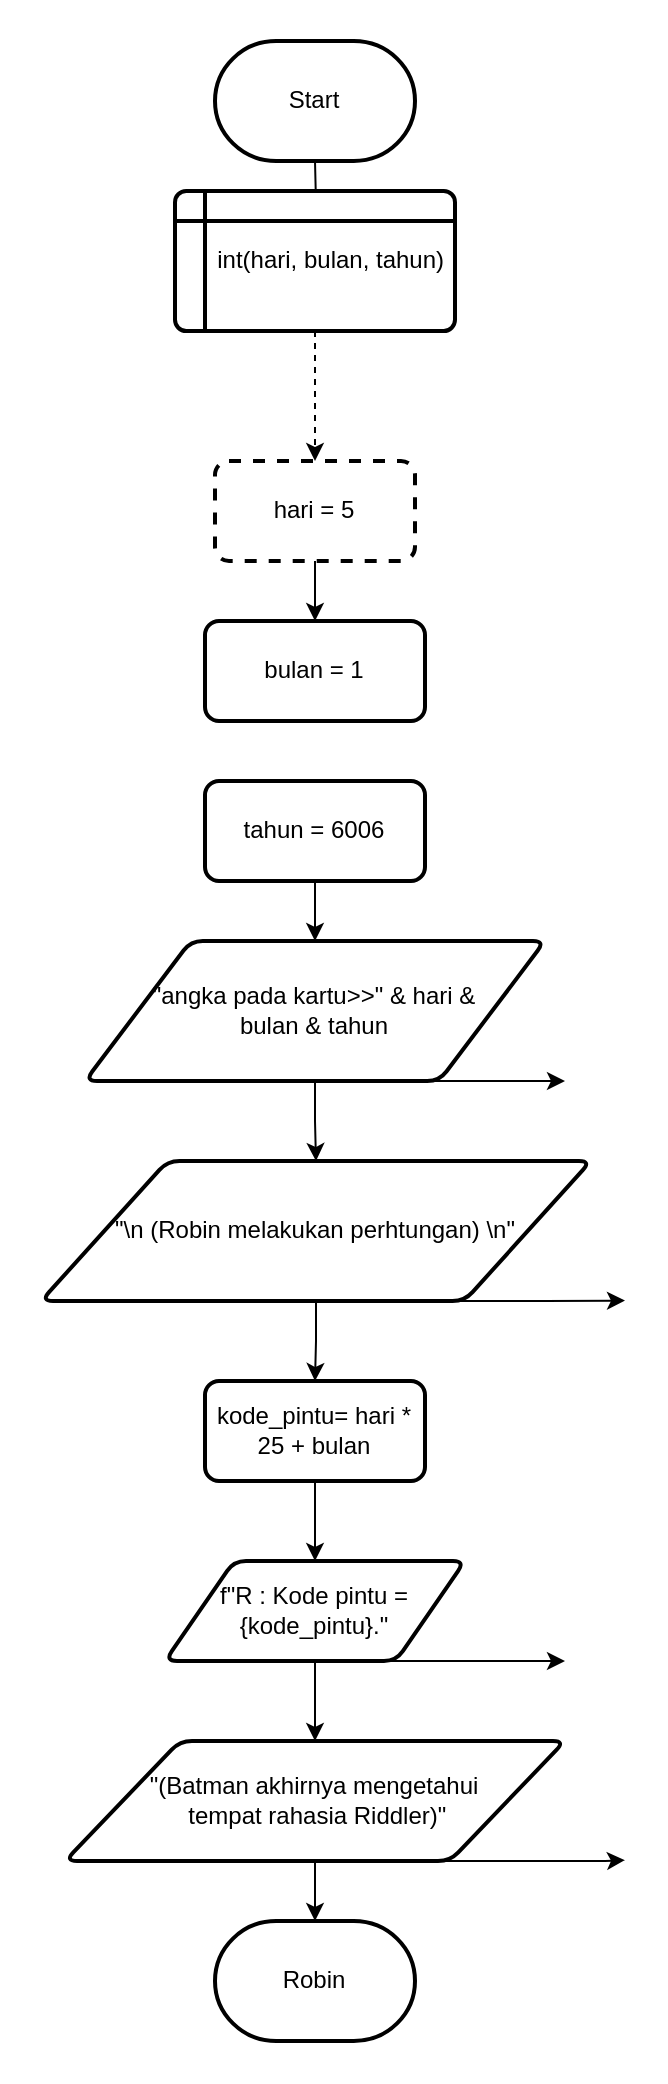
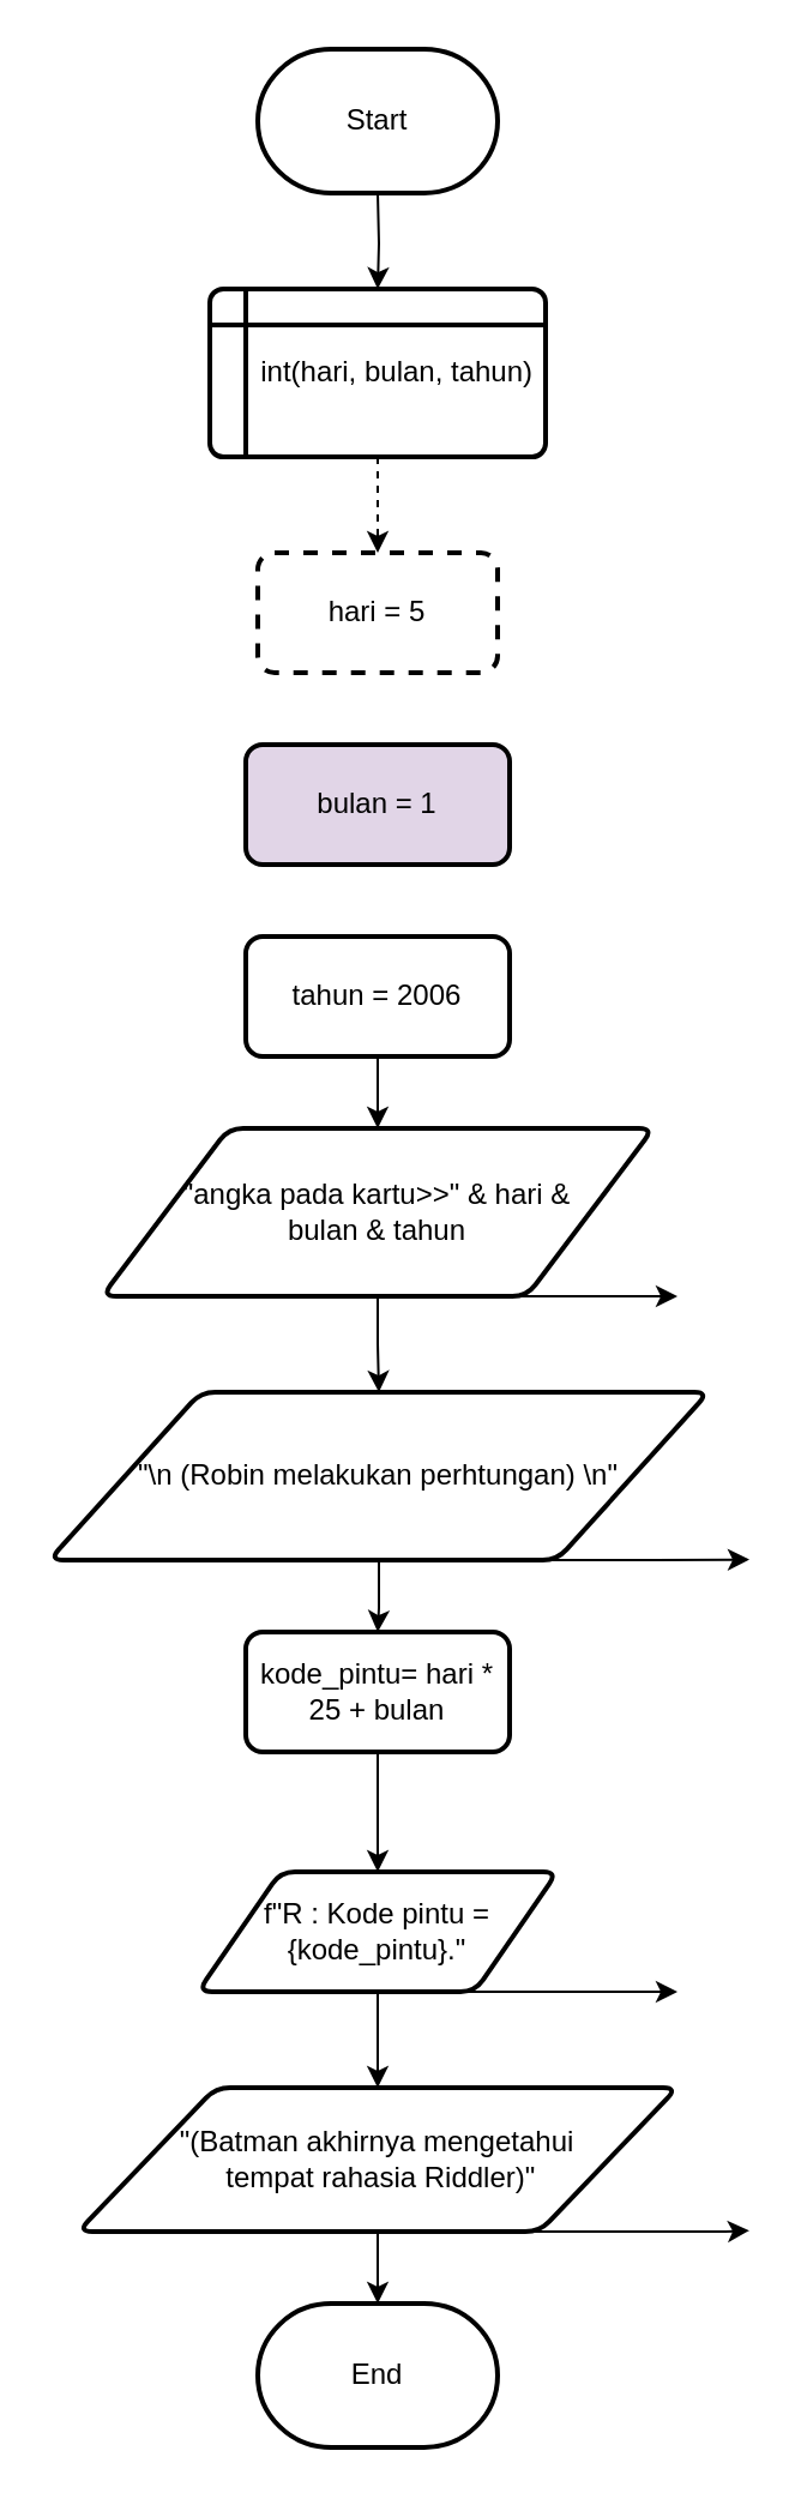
  <mxCell id="0" />
  <mxCell id="1" parent="0" />
  <mxCell id="2" value="" style="edgeStyle=orthogonalEdgeStyle;rounded=0;orthogonalLoop=1;jettySize=auto;html=1;" parent="1" target="9" edge="1"><mxGeometry relative="1" as="geometry"><mxPoint x="157" y="80" as="sourcePoint" /></mxGeometry></mxCell>
- <mxCell id="3" value="" style="edgeStyle=orthogonalEdgeStyle;rounded=0;orthogonalLoop=1;jettySize=auto;html=1;" parent="1" source="4" target="5" edge="1"><mxGeometry relative="1" as="geometry" /></mxCell>
  <mxCell id="4" value="hari = 5" style="rounded=1;whiteSpace=wrap;html=1;absoluteArcSize=1;arcSize=14;strokeWidth=2;dashed=1;" parent="1" vertex="1"><mxGeometry x="107" y="230" width="100" height="50" as="geometry" /></mxCell>
- <mxCell id="5" value="bulan = 1" style="whiteSpace=wrap;html=1;rounded=1;absoluteArcSize=1;arcSize=14;strokeWidth=2;" parent="1" vertex="1"><mxGeometry x="102" y="310" width="110" height="50" as="geometry" /></mxCell>
+ <mxCell id="5" value="bulan = 1" style="whiteSpace=wrap;html=1;rounded=1;absoluteArcSize=1;arcSize=14;strokeWidth=2;fillColor=#e1d5e7;" parent="1" vertex="1"><mxGeometry x="102" y="310" width="110" height="50" as="geometry" /></mxCell>
  <mxCell id="6" value="" style="edgeStyle=orthogonalEdgeStyle;rounded=0;orthogonalLoop=1;jettySize=auto;html=1;" parent="1" source="7" target="12" edge="1"><mxGeometry relative="1" as="geometry" /></mxCell>
- <mxCell id="7" value="tahun = 6006" style="whiteSpace=wrap;html=1;rounded=1;absoluteArcSize=1;arcSize=14;strokeWidth=2;" parent="1" vertex="1"><mxGeometry x="102" y="390" width="110" height="50" as="geometry" /></mxCell>
+ <mxCell id="7" value="tahun = 2006" style="whiteSpace=wrap;html=1;rounded=1;absoluteArcSize=1;arcSize=14;strokeWidth=2;" parent="1" vertex="1"><mxGeometry x="102" y="390" width="110" height="50" as="geometry" /></mxCell>
  <mxCell id="8" value="" style="edgeStyle=orthogonalEdgeStyle;rounded=0;orthogonalLoop=1;jettySize=auto;html=1;dashed=1;" parent="1" source="9" target="4" edge="1"><mxGeometry relative="1" as="geometry" /></mxCell>
- <mxCell id="9" value="&amp;nbsp; &amp;nbsp; &amp;nbsp;int(hari, bulan, tahun)" style="shape=internalStorage;whiteSpace=wrap;html=1;dx=15;dy=15;rounded=1;arcSize=8;strokeWidth=2;" parent="1" vertex="1"><mxGeometry x="87" y="95" width="140" height="70" as="geometry" /></mxCell>
+ <mxCell id="9" value="&amp;nbsp; &amp;nbsp; &amp;nbsp;int(hari, bulan, tahun)" style="shape=internalStorage;whiteSpace=wrap;html=1;dx=15;dy=15;rounded=1;arcSize=8;strokeWidth=2;" parent="1" vertex="1"><mxGeometry x="87" y="120" width="140" height="70" as="geometry" /></mxCell>
  <mxCell id="10" style="edgeStyle=orthogonalEdgeStyle;rounded=0;orthogonalLoop=1;jettySize=auto;html=1;exitX=0.75;exitY=1;exitDx=0;exitDy=0;" parent="1" source="12" edge="1"><mxGeometry relative="1" as="geometry"><mxPoint x="282" y="540" as="targetPoint" /><Array as="points"><mxPoint x="272" y="540" /></Array></mxGeometry></mxCell>
  <mxCell id="11" value="" style="edgeStyle=orthogonalEdgeStyle;rounded=0;orthogonalLoop=1;jettySize=auto;html=1;" parent="1" source="12" target="20" edge="1"><mxGeometry relative="1" as="geometry" /></mxCell>
  <mxCell id="12" value="&quot;angka pada kartu&amp;gt;&amp;gt;&quot; &amp;amp; hari &amp;amp;&lt;div&gt;bulan &amp;amp; tahun&lt;/div&gt;" style="shape=parallelogram;html=1;strokeWidth=2;perimeter=parallelogramPerimeter;whiteSpace=wrap;rounded=1;arcSize=12;size=0.23;" parent="1" vertex="1"><mxGeometry x="42" y="470" width="230" height="70" as="geometry" /></mxCell>
  <mxCell id="13" value="" style="edgeStyle=orthogonalEdgeStyle;rounded=0;orthogonalLoop=1;jettySize=auto;html=1;" parent="1" source="14" target="17" edge="1"><mxGeometry relative="1" as="geometry" /></mxCell>
- <mxCell id="14" value="kode_pintu= hari * 25 + bulan" style="whiteSpace=wrap;html=1;rounded=1;absoluteArcSize=1;arcSize=14;strokeWidth=2;" parent="1" vertex="1"><mxGeometry x="102" y="690" width="110" height="50" as="geometry" /></mxCell>
+ <mxCell id="14" value="kode_pintu= hari * 25 + bulan" style="whiteSpace=wrap;html=1;rounded=1;absoluteArcSize=1;arcSize=14;strokeWidth=2;" parent="1" vertex="1"><mxGeometry x="102" y="680" width="110" height="50" as="geometry" /></mxCell>
  <mxCell id="15" style="edgeStyle=orthogonalEdgeStyle;rounded=0;orthogonalLoop=1;jettySize=auto;html=1;exitX=0.75;exitY=1;exitDx=0;exitDy=0;" parent="1" source="17" edge="1"><mxGeometry relative="1" as="geometry"><mxPoint x="282" y="830" as="targetPoint" /><Array as="points"><mxPoint x="202" y="830" /><mxPoint x="202" y="830" /></Array></mxGeometry></mxCell>
  <mxCell id="16" value="" style="edgeStyle=orthogonalEdgeStyle;rounded=0;orthogonalLoop=1;jettySize=auto;html=1;" parent="1" source="17" target="23" edge="1"><mxGeometry relative="1" as="geometry" /></mxCell>
  <mxCell id="17" value="f&quot;R : Kode pintu = {kode_pintu}.&quot;" style="shape=parallelogram;html=1;strokeWidth=2;perimeter=parallelogramPerimeter;whiteSpace=wrap;rounded=1;arcSize=12;size=0.23;" parent="1" vertex="1"><mxGeometry x="82" y="780" width="150" height="50" as="geometry" /></mxCell>
  <mxCell id="18" style="edgeStyle=orthogonalEdgeStyle;rounded=0;orthogonalLoop=1;jettySize=auto;html=1;exitX=0.75;exitY=1;exitDx=0;exitDy=0;" parent="1" source="20" edge="1"><mxGeometry relative="1" as="geometry"><mxPoint x="312" y="649.806" as="targetPoint" /><Array as="points"><mxPoint x="272" y="650" /><mxPoint x="272" y="650" /></Array></mxGeometry></mxCell>
  <mxCell id="19" value="" style="edgeStyle=orthogonalEdgeStyle;rounded=0;orthogonalLoop=1;jettySize=auto;html=1;" parent="1" source="20" target="14" edge="1"><mxGeometry relative="1" as="geometry" /></mxCell>
  <mxCell id="20" value="&quot;\n (Robin melakukan perhtungan) \n&quot;" style="shape=parallelogram;html=1;strokeWidth=2;perimeter=parallelogramPerimeter;whiteSpace=wrap;rounded=1;arcSize=12;size=0.23;" parent="1" vertex="1"><mxGeometry x="20" y="580" width="275" height="70" as="geometry" /></mxCell>
  <mxCell id="21" style="edgeStyle=orthogonalEdgeStyle;rounded=0;orthogonalLoop=1;jettySize=auto;html=1;exitX=0.75;exitY=1;exitDx=0;exitDy=0;" parent="1" source="23" edge="1"><mxGeometry relative="1" as="geometry"><mxPoint x="312" y="929.571" as="targetPoint" /><Array as="points"><mxPoint x="302" y="930" /></Array></mxGeometry></mxCell>
  <mxCell id="22" value="" style="edgeStyle=orthogonalEdgeStyle;rounded=0;orthogonalLoop=1;jettySize=auto;html=1;" parent="1" source="23" edge="1"><mxGeometry relative="1" as="geometry"><mxPoint x="157" y="960" as="targetPoint" /></mxGeometry></mxCell>
  <mxCell id="23" value="&quot;(Batman akhirnya mengetahui&lt;div&gt;&amp;nbsp;tempat rahasia Riddler)&quot;&lt;/div&gt;" style="shape=parallelogram;html=1;strokeWidth=2;perimeter=parallelogramPerimeter;whiteSpace=wrap;rounded=1;arcSize=12;size=0.23;" parent="1" vertex="1"><mxGeometry x="32" y="870" width="250" height="60" as="geometry" /></mxCell>
  <mxCell id="24" value="Start" style="strokeWidth=2;html=1;shape=mxgraph.flowchart.terminator;whiteSpace=wrap;" parent="1" vertex="1"><mxGeometry x="107" y="20" width="100" height="60" as="geometry" /></mxCell>
- <mxCell id="25" value="Robin" style="strokeWidth=2;html=1;shape=mxgraph.flowchart.terminator;whiteSpace=wrap;" parent="1" vertex="1"><mxGeometry x="107" y="960" width="100" height="60" as="geometry" /></mxCell>
+ <mxCell id="25" value="End" style="strokeWidth=2;html=1;shape=mxgraph.flowchart.terminator;whiteSpace=wrap;" parent="1" vertex="1"><mxGeometry x="107" y="960" width="100" height="60" as="geometry" /></mxCell>
